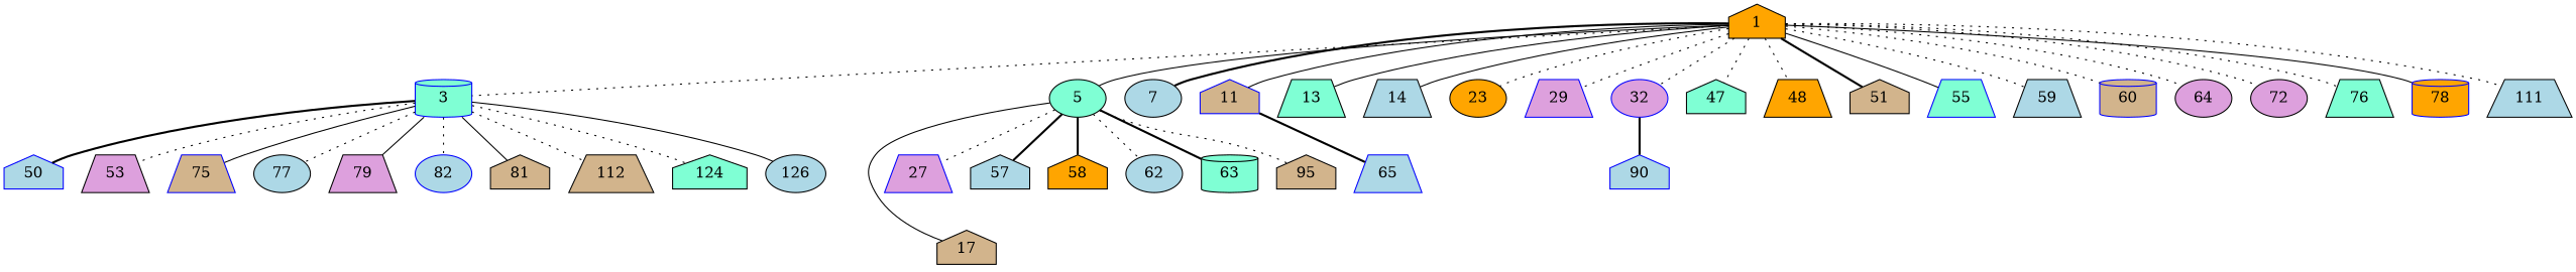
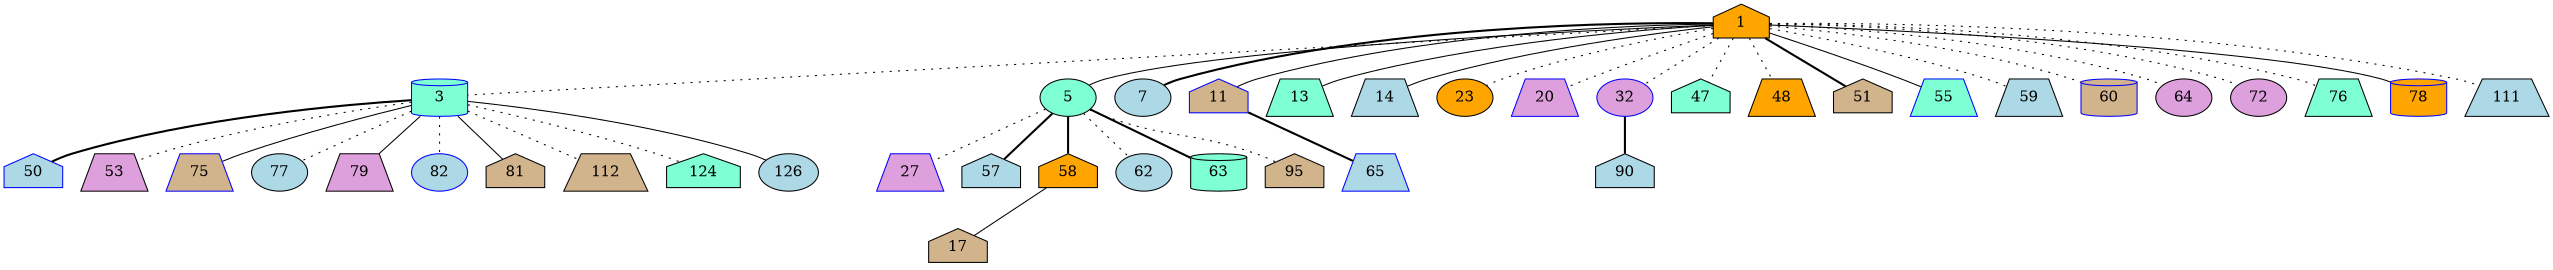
  graph {
    node [color=black fillcolor=lightblue shape=trapezium style=filled]
    edge [style=dotted]
    1 [fillcolor=orange shape=house super="+2+6"]
    3 [color=blue fillcolor=aquamarine shape=cylinder super="+46+80+21+10+4"]
    5 [fillcolor=aquamarine shape=ellipse super="+9+54+12"]
    7 [shape=ellipse super="+30+99+24+42"]
    11 [color=blue fillcolor=tan shape=house super="+20"]
    13 [fillcolor=aquamarine super="+52+119+36+84"]
    14 [super="+120"]
    23 [fillcolor=orange shape=ellipse super="+37"]
-   29 [color=blue fillcolor=plum]
+   29 [color=blue fillcolor=plum label=20]
    32 [color=blue fillcolor=plum shape=ellipse super="+69+66"]
    47 [fillcolor=aquamarine shape=house]
    48 [fillcolor=orange super="+85"]
    51 [fillcolor=tan shape=house]
    55 [color=blue fillcolor=aquamarine super="+130"]
    59
    60 [color=blue fillcolor=tan shape=cylinder]
    64 [fillcolor=plum shape=ellipse]
    72 [fillcolor=plum shape=ellipse super="+98"]
    76 [fillcolor=aquamarine]
    78 [color=blue fillcolor=orange shape=cylinder super="+129+81"]
    111
    50 [color=blue shape=house]
    53 [fillcolor=plum super="+108"]
    75 [color=blue fillcolor=tan super="+115+87"]
    77 [shape=ellipse super="+100"]
    79 [fillcolor=plum super="+103+121"]
    82 [color=blue shape=ellipse super="+89"]
    n28 [fillcolor=tan label=81 shape=house super="+109+117+94"]
    112 [fillcolor=tan]
    124 [fillcolor=aquamarine shape=house]
    126 [shape=ellipse]
    17 [fillcolor=tan shape=house super="+91"]
    27 [color=blue fillcolor=plum super="+114+49"]
    57 [shape=house super="+116+131+122"]
    58 [fillcolor=orange shape=house]
    62 [shape=ellipse]
    63 [fillcolor=aquamarine shape=cylinder]
    95 [fillcolor=tan shape=house]
    65 [color=blue]
-   90 [color=blue shape=house]
+   90 [shape=house]
    1 -- 3
    1 -- 5 [style=solid]
    1 -- 7 [style=bold]
    1 -- 11 [style=solid]
    1 -- 13 [style=solid]
    1 -- 14 [style=solid]
    1 -- 23
    1 -- 29
    1 -- 32
    1 -- 47
    1 -- 48
    1 -- 51 [style=bold]
    1 -- 55 [style=solid]
    1 -- 59
    1 -- 60
    1 -- 64
    1 -- 72
    1 -- 76
    1 -- 78 [style=solid]
    1 -- 111
    3 -- 50 [style=bold]
    3 -- 53
    3 -- 75 [style=solid]
    3 -- 77
    3 -- 79 [style=solid]
    3 -- 82
    3 -- n28 [style=solid]
    3 -- 112
    3 -- 124
    3 -- 126 [style=solid]
-   5 -- 17 [style=solid]
+   58 -- 17 [style=solid]
    5 -- 27
    5 -- 57 [style=bold]
    5 -- 58 [style=bold]
    5 -- 62
    5 -- 63 [style=bold]
    5 -- 95
    11 -- 65 [style=bold]
    32 -- 90 [style=bold]
  }
